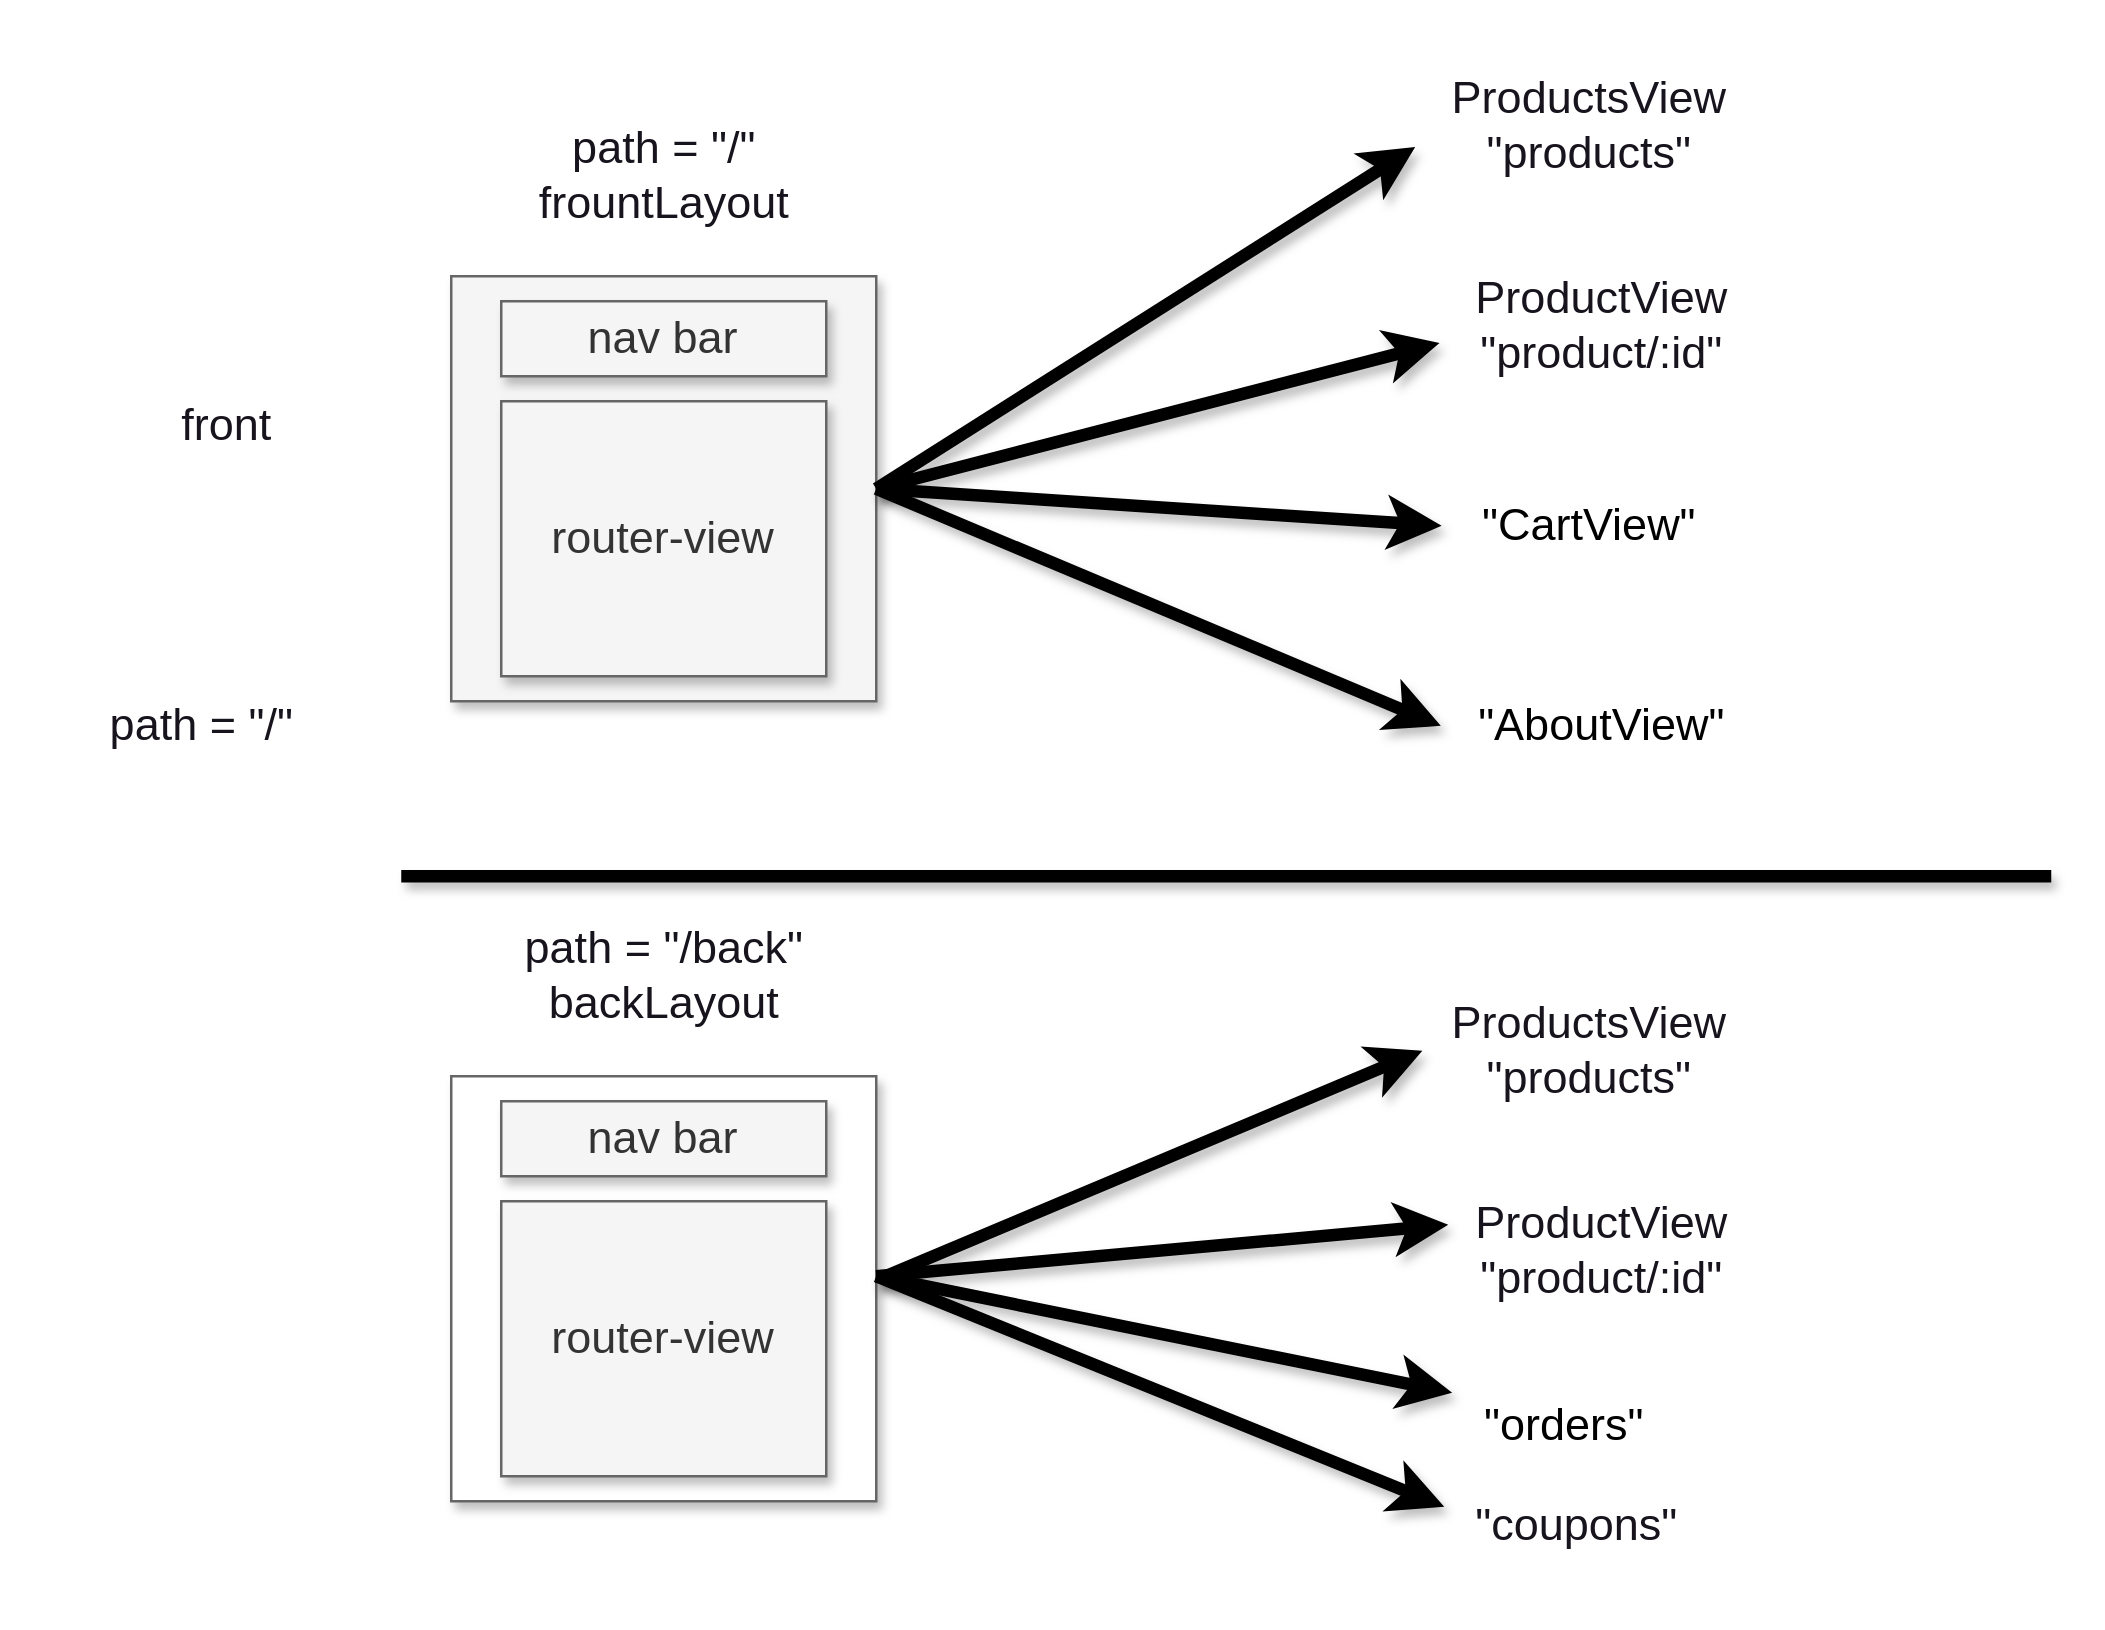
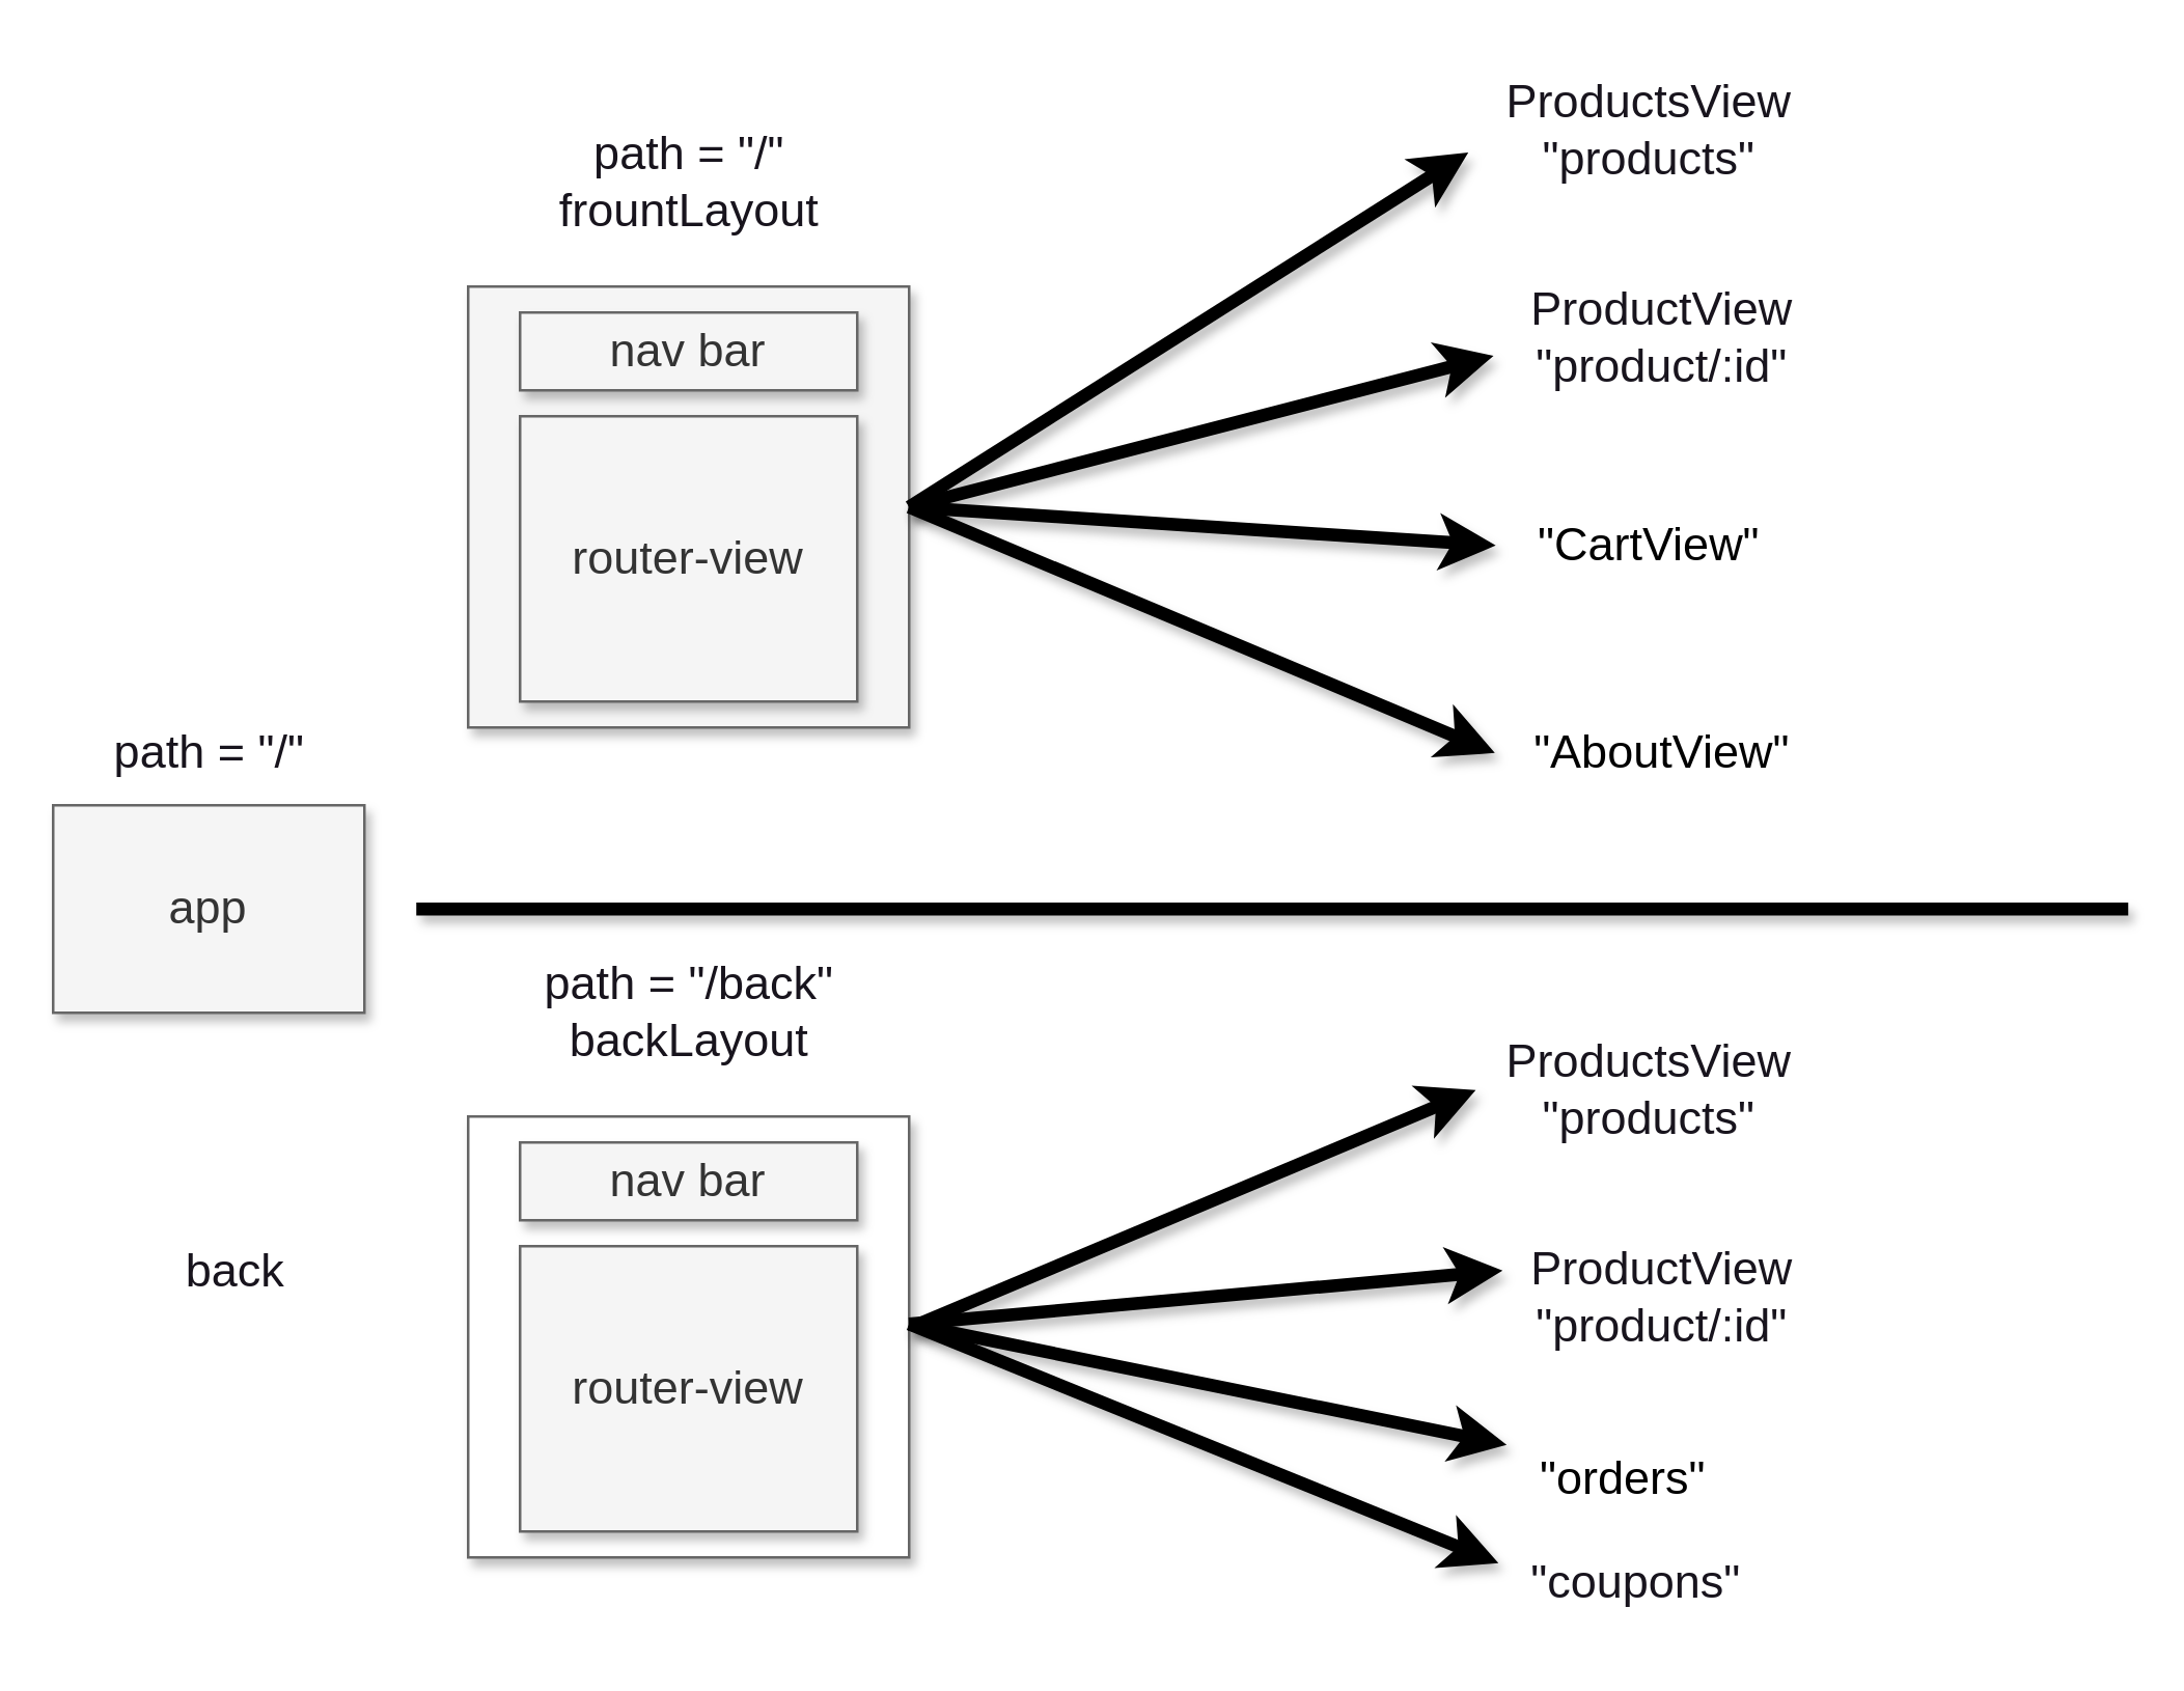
  <mxCell id="0" />
  <mxCell id="1" parent="0" />
+ <mxCell id="2" value="&lt;font style=&quot;font-size: 18px;&quot;&gt;app&lt;/font&gt;" style="rounded=0;whiteSpace=wrap;html=1;shadow=1;strokeColor=#666666;fontColor=#333333;fillColor=#f5f5f5;" parent="1" vertex="1"><mxGeometry y="310" width="120" height="80" as="geometry" x="20" /></mxCell>
  <mxCell id="3" value="" style="endArrow=none;html=1;fontSize=18;strokeWidth=5;shadow=1;strokeColor=#000000;fontColor=#18141d;" parent="1" edge="1"><mxGeometry width="50" height="50" relative="1" as="geometry"><mxPoint x="820" y="350" as="sourcePoint" /><mxPoint x="160" y="350" as="targetPoint" /></mxGeometry></mxCell>
- <mxCell id="4" value="front" style="text;html=1;align=center;verticalAlign=middle;resizable=0;points=[];autosize=1;fontSize=18;shadow=1;strokeColor=none;fontColor=#18141d;" parent="1" vertex="1"><mxGeometry x="60" y="150" width="60" height="40" as="geometry" /></mxCell>
+ <mxCell id="5" value="back" style="text;html=1;align=center;verticalAlign=middle;resizable=0;points=[];autosize=1;fontSize=18;shadow=1;strokeColor=none;fontColor=#18141d;" parent="1" vertex="1"><mxGeometry x="60" y="470" width="60" height="40" as="geometry" /></mxCell>
  <mxCell id="6" value="" style="whiteSpace=wrap;html=1;aspect=fixed;fontSize=18;shadow=1;strokeColor=#666666;fontColor=#333333;fillColor=#f5f5f5;" parent="1" vertex="1"><mxGeometry x="180" y="110" width="170" height="170" as="geometry" /></mxCell>
  <mxCell id="7" value="nav bar" style="rounded=0;whiteSpace=wrap;html=1;fontSize=18;shadow=1;strokeColor=#666666;fontColor=#333333;fillColor=#f5f5f5;" parent="1" vertex="1"><mxGeometry x="200" y="120" width="130" height="30" as="geometry" /></mxCell>
  <mxCell id="8" value="router-view" style="rounded=0;whiteSpace=wrap;html=1;fontSize=18;shadow=1;strokeColor=#666666;fontColor=#333333;fillColor=#f5f5f5;" parent="1" vertex="1"><mxGeometry x="200" y="160" width="130" height="110" as="geometry" /></mxCell>
  <mxCell id="9" value="path = &quot;/&quot;&lt;br&gt;frountLayout" style="text;html=1;align=center;verticalAlign=middle;resizable=0;points=[];autosize=1;fontSize=18;shadow=1;strokeColor=none;fontColor=#18141d;" parent="1" vertex="1"><mxGeometry x="205" y="40" width="120" height="60" as="geometry" /></mxCell>
  <mxCell id="10" value="" style="whiteSpace=wrap;html=1;aspect=fixed;fontSize=18;shadow=1;strokeColor=#666666;fontColor=#18141d;fillColor=#ffffff;" parent="1" vertex="1"><mxGeometry x="180" y="430" width="170" height="170" as="geometry" /></mxCell>
  <mxCell id="11" value="nav bar" style="rounded=0;whiteSpace=wrap;html=1;fontSize=18;shadow=1;strokeColor=#666666;fontColor=#333333;fillStyle=auto;fillColor=#f5f5f5;" parent="1" vertex="1"><mxGeometry x="200" y="440" width="130" height="30" as="geometry" /></mxCell>
  <mxCell id="12" value="router-view" style="rounded=0;whiteSpace=wrap;html=1;fontSize=18;shadow=1;strokeColor=#666666;fontColor=#333333;fillColor=#f5f5f5;" parent="1" vertex="1"><mxGeometry x="200" y="480" width="130" height="110" as="geometry" /></mxCell>
  <mxCell id="13" value="path = &quot;/back&quot;&lt;br&gt;backLayout" style="text;html=1;align=center;verticalAlign=middle;resizable=0;points=[];autosize=1;fontSize=18;shadow=1;strokeColor=none;fontColor=#18141d;" parent="1" vertex="1"><mxGeometry x="200" y="360" width="130" height="60" as="geometry" /></mxCell>
  <mxCell id="14" value="path = &quot;/&quot;" style="text;html=1;align=center;verticalAlign=middle;resizable=0;points=[];autosize=1;fontSize=18;shadow=1;strokeColor=none;fontColor=#18141d;" parent="1" vertex="1"><mxGeometry x="30" y="270" width="100" height="40" as="geometry" /></mxCell>
  <mxCell id="15" value="" style="endArrow=classic;html=1;fontSize=18;entryX=-0.034;entryY=0.639;entryDx=0;entryDy=0;entryPerimeter=0;strokeWidth=5;exitX=1;exitY=0.5;exitDx=0;exitDy=0;shadow=1;fontColor=#18141d;strokeColor=#000000;" parent="1" source="6" target="16" edge="1"><mxGeometry width="50" height="50" relative="1" as="geometry"><mxPoint x="350" y="230" as="sourcePoint" /><mxPoint x="450" y="80" as="targetPoint" /></mxGeometry></mxCell>
  <mxCell id="16" value="ProductsView&lt;br&gt;&quot;products&quot;" style="text;html=1;align=center;verticalAlign=middle;resizable=0;points=[];autosize=1;fontSize=18;shadow=1;strokeColor=none;fontColor=#18141d;" parent="1" vertex="1"><mxGeometry x="570" y="20" width="130" height="60" as="geometry" /></mxCell>
  <mxCell id="17" value="ProductView&lt;br&gt;&quot;product/:id&quot;" style="text;html=1;align=center;verticalAlign=middle;resizable=0;points=[];autosize=1;fontSize=18;shadow=1;strokeColor=none;fontColor=#18141d;" parent="1" vertex="1"><mxGeometry x="580" y="100" width="120" height="60" as="geometry" /></mxCell>
  <mxCell id="18" value="&quot;CartView&quot;" style="text;html=1;align=center;verticalAlign=middle;resizable=0;points=[];autosize=1;fontSize=18;shadow=1;strokeWidth=5;strokeColor=none;fontColor=#000000;" parent="1" vertex="1"><mxGeometry x="580" y="190" width="110" height="40" as="geometry" /></mxCell>
  <mxCell id="19" value="&quot;AboutView&quot;" style="text;html=1;align=center;verticalAlign=middle;resizable=0;points=[];autosize=1;fontSize=18;shadow=1;strokeWidth=5;strokeColor=none;fontColor=#000000;" parent="1" vertex="1"><mxGeometry x="580" y="270" width="120" height="40" as="geometry" /></mxCell>
  <mxCell id="20" value="ProductsView&lt;br&gt;&quot;products&quot;" style="text;html=1;align=center;verticalAlign=middle;resizable=0;points=[];autosize=1;fontSize=18;shadow=1;strokeColor=none;fontColor=#18141d;" parent="1" vertex="1"><mxGeometry x="570" y="390" width="130" height="60" as="geometry" /></mxCell>
  <mxCell id="21" value="&quot;orders&quot;" style="text;html=1;align=center;verticalAlign=middle;resizable=0;points=[];autosize=1;fontSize=18;shadow=1;strokeWidth=5;strokeColor=none;fontColor=#000000;" parent="1" vertex="1"><mxGeometry x="580" y="550" width="90" height="40" as="geometry" /></mxCell>
  <mxCell id="22" value="&quot;coupons&quot;" style="text;html=1;align=center;verticalAlign=middle;resizable=0;points=[];autosize=1;fontSize=18;shadow=1;strokeColor=none;fontColor=#18141d;" parent="1" vertex="1"><mxGeometry x="580" y="590" width="100" height="40" as="geometry" /></mxCell>
  <mxCell id="23" value="" style="endArrow=classic;html=1;fontSize=18;entryX=-0.039;entryY=0.611;entryDx=0;entryDy=0;entryPerimeter=0;strokeWidth=5;exitX=1;exitY=0.5;exitDx=0;exitDy=0;shadow=1;fontColor=#18141d;strokeColor=#000000;" parent="1" source="6" target="17" edge="1"><mxGeometry width="50" height="50" relative="1" as="geometry"><mxPoint x="350" y="230" as="sourcePoint" /><mxPoint x="546.26" y="65.56" as="targetPoint" /></mxGeometry></mxCell>
  <mxCell id="24" value="" style="endArrow=classic;html=1;fontSize=18;entryX=-0.035;entryY=0.496;entryDx=0;entryDy=0;entryPerimeter=0;strokeWidth=5;exitX=1;exitY=0.5;exitDx=0;exitDy=0;shadow=1;fontColor=#18141d;strokeColor=#000000;" parent="1" source="6" target="18" edge="1"><mxGeometry width="50" height="50" relative="1" as="geometry"><mxPoint x="350" y="230" as="sourcePoint" /><mxPoint x="545.32" y="144.44" as="targetPoint" /></mxGeometry></mxCell>
  <mxCell id="25" value="" style="endArrow=classic;html=1;fontSize=18;entryX=-0.035;entryY=0.496;entryDx=0;entryDy=0;entryPerimeter=0;strokeWidth=5;exitX=1;exitY=0.5;exitDx=0;exitDy=0;shadow=1;fontColor=#18141d;strokeColor=#000000;" parent="1" source="6" target="19" edge="1"><mxGeometry width="50" height="50" relative="1" as="geometry"><mxPoint x="350" y="230" as="sourcePoint" /><mxPoint x="547.55" y="219.84" as="targetPoint" /></mxGeometry></mxCell>
  <mxCell id="26" value="" style="endArrow=classic;html=1;fontSize=18;entryX=-0.012;entryY=0.496;entryDx=0;entryDy=0;entryPerimeter=0;strokeWidth=5;exitX=1;exitY=0.5;exitDx=0;exitDy=0;shadow=1;fontColor=#18141d;strokeColor=#000000;" parent="1" target="20" edge="1"><mxGeometry width="50" height="50" relative="1" as="geometry"><mxPoint x="353.74" y="510" as="sourcePoint" /><mxPoint x="580" y="370.56" as="targetPoint" /></mxGeometry></mxCell>
  <mxCell id="27" value="" style="endArrow=classic;html=1;fontSize=18;entryX=0.004;entryY=0.165;entryDx=0;entryDy=0;entryPerimeter=0;strokeWidth=5;shadow=1;fontColor=#18141d;strokeColor=#000000;" parent="1" target="21" edge="1"><mxGeometry width="50" height="50" relative="1" as="geometry"><mxPoint x="350" y="510" as="sourcePoint" /><mxPoint x="588.68" y="419.84" as="targetPoint" /></mxGeometry></mxCell>
  <mxCell id="28" value="" style="endArrow=classic;html=1;fontSize=18;entryX=-0.028;entryY=0.305;entryDx=0;entryDy=0;entryPerimeter=0;strokeWidth=5;shadow=1;fontColor=#18141d;strokeColor=#000000;" parent="1" target="22" edge="1"><mxGeometry width="50" height="50" relative="1" as="geometry"><mxPoint x="350" y="510" as="sourcePoint" /><mxPoint x="588.74" y="540" as="targetPoint" /></mxGeometry></mxCell>
  <mxCell id="29" value="ProductView&lt;br&gt;&quot;product/:id&quot;" style="text;html=1;align=center;verticalAlign=middle;resizable=0;points=[];autosize=1;fontSize=18;shadow=1;strokeColor=none;fontColor=#18141d;" vertex="1" parent="1"><mxGeometry x="580" y="470" width="120" height="60" as="geometry" /></mxCell>
  <mxCell id="30" value="" style="endArrow=classic;html=1;fontSize=18;strokeWidth=5;shadow=1;fontColor=#18141d;strokeColor=#000000;entryX=-0.01;entryY=0.323;entryDx=0;entryDy=0;entryPerimeter=0;" edge="1" parent="1" target="29"><mxGeometry width="50" height="50" relative="1" as="geometry"><mxPoint x="350" y="510" as="sourcePoint" /><mxPoint x="578.44" y="429.76" as="targetPoint" /></mxGeometry></mxCell>
